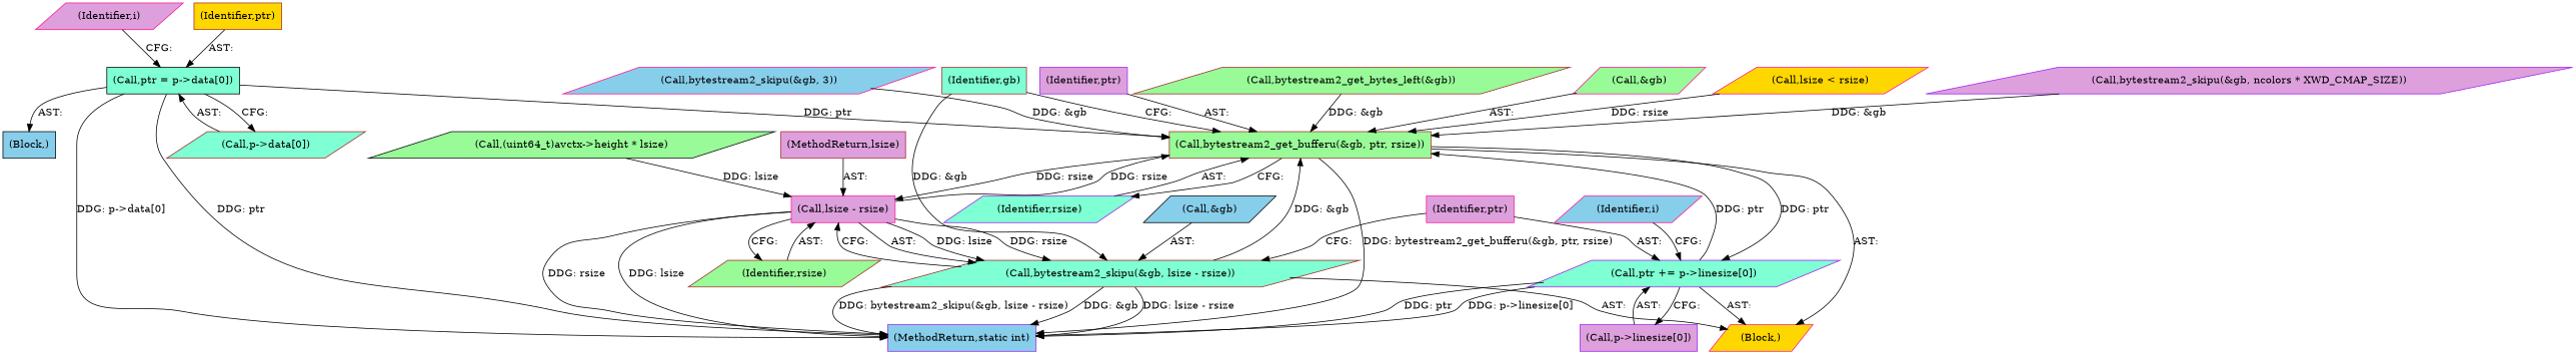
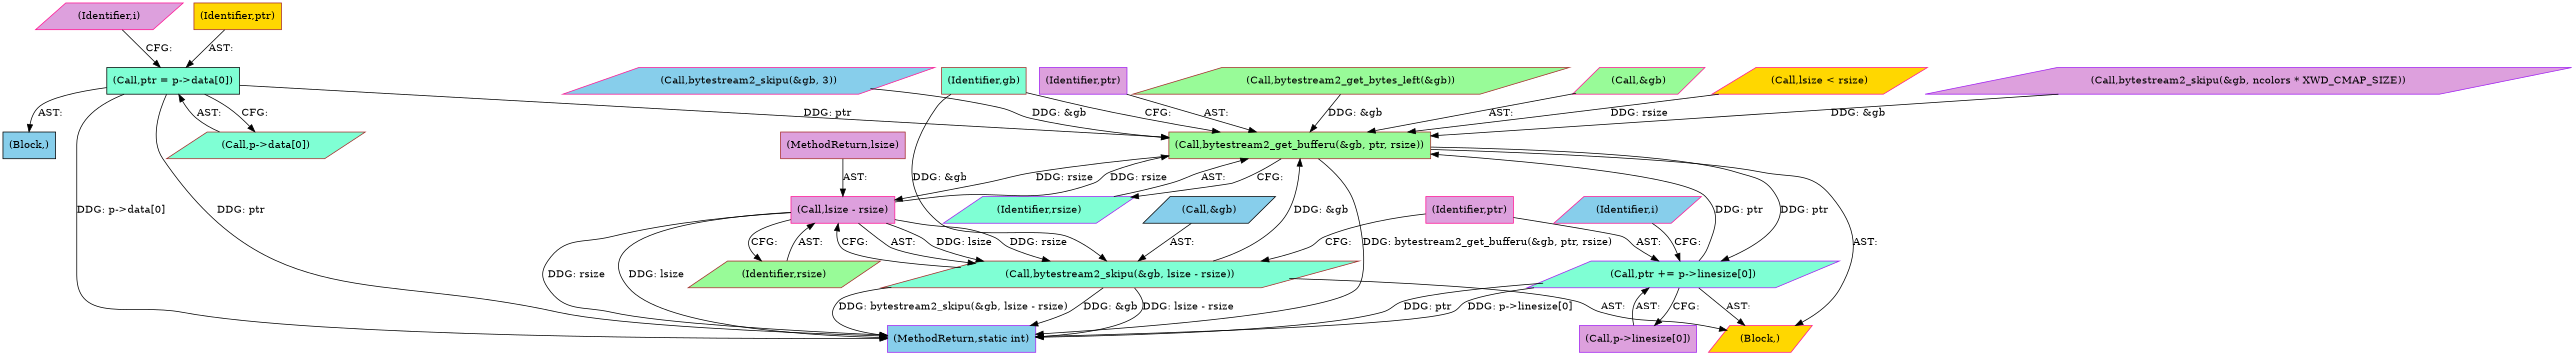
  digraph {
    node [color=brown fillcolor=plum shape=parallelogram style=filled]
    n1 [color=black fillcolor=aquamarine label="(Call,ptr = p->data[0])" shape=box]
    n2 [fillcolor=palegreen label="(Call,bytestream2_get_bufferu(&gb, ptr, rsize))" shape=box]
    n3 [fillcolor=aquamarine label="(Call,p->data[0])"]
    n4 [color=black fillcolor=skyblue label="(Block,)" shape=box]
    n5 [color=purple fillcolor=skyblue label="(MethodReturn,static int)" shape=box]
    n6 [color=deeppink label="(Call,lsize - rsize)" shape=box]
    n7 [color=purple fillcolor=aquamarine label="(Call,ptr += p->linesize[0])"]
    n8 [color=purple fillcolor=aquamarine label="(Identifier,rsize)"]
    n9 [color=deeppink fillcolor=gold label="(Block,)"]
    n10 [fillcolor=aquamarine label="(Call,bytestream2_skipu(&gb, lsize - rsize))"]
    n11 [fillcolor=palegreen label="(Identifier,rsize)"]
    n12 [color=purple label="(Call,p->linesize[0])" shape=box]
    n13 [color=purple label="(Call,bytestream2_skipu(&gb, ncolors * XWD_CMAP_SIZE))"]
    n14 [color=deeppink label="(Identifier,i)"]
    n15 [fillcolor=gold label="(Identifier,ptr)" shape=box]
    n16 [color=black fillcolor=skyblue label="(Call,&gb)"]
-   n17 [color=black fillcolor=palegreen label="(Call,(uint64_t)avctx->height * lsize)"]
    n18 [color=deeppink fillcolor=skyblue label="(Call,bytestream2_skipu(&gb, 3))"]
    n19 [color=purple label="(Identifier,ptr)" shape=box]
    n20 [color=deeppink fillcolor=skyblue label="(Identifier,i)"]
    n21 [fillcolor=palegreen label="(Call,bytestream2_get_bytes_left(&gb))"]
    n22 [label="(MethodReturn,lsize)" shape=box]
    n23 [color=deeppink fillcolor=palegreen label="(Call,&gb)"]
    n24 [color=deeppink fillcolor=gold label="(Call,lsize < rsize)"]
    n25 [color=deeppink label="(Identifier,ptr)" shape=box]
    n26 [fillcolor=aquamarine label="(Identifier,gb)" shape=box]
    n1 -> n2 [label="DDG: ptr"]
    n1 -> n3 [label="CFG: "]
    n1 -> n4 [label="AST: "]
    n1 -> n5 [label="DDG: p->data[0]"]
    n1 -> n5 [label="DDG: ptr"]
    n2 -> n5 [label="DDG: bytestream2_get_bufferu(&gb, ptr, rsize)"]
    n2 -> n6 [label="DDG: rsize"]
    n2 -> n7 [label="DDG: ptr"]
    n2 -> n8 [label="CFG: "]
    n2 -> n9 [label="AST: "]
    n3 -> n1 [label="AST: "]
    n6 -> n2 [label="DDG: rsize"]
    n6 -> n5 [label="DDG: rsize"]
    n6 -> n5 [label="DDG: lsize"]
    n6 -> n10 [label="AST: "]
    n6 -> n10 [label="DDG: lsize"]
    n6 -> n10 [label="DDG: rsize"]
    n6 -> n11 [label="CFG: "]
    n7 -> n2 [label="DDG: ptr"]
    n7 -> n5 [label="DDG: ptr"]
    n7 -> n5 [label="DDG: p->linesize[0]"]
    n7 -> n9 [label="AST: "]
    n7 -> n12 [label="CFG: "]
    n8 -> n2 [label="AST: "]
    n10 -> n2 [label="DDG: &gb"]
    n10 -> n5 [label="DDG: bytestream2_skipu(&gb, lsize - rsize)"]
    n10 -> n5 [label="DDG: &gb"]
    n10 -> n5 [label="DDG: lsize - rsize"]
    n10 -> n6 [label="CFG: "]
    n10 -> n9 [label="AST: "]
    n11 -> n6 [label="AST: "]
    n12 -> n7 [label="AST: "]
    n13 -> n2 [label="DDG: &gb"]
    n14 -> n1 [label="CFG: "]
    n15 -> n1 [label="AST: "]
    n16 -> n10 [label="AST: "]
-   n17 -> n6 [label="DDG: lsize"]
    n18 -> n2 [label="DDG: &gb"]
    n19 -> n2 [label="AST: "]
    n20 -> n7 [label="CFG: "]
    n21 -> n2 [label="DDG: &gb"]
    n22 -> n6 [label="AST: "]
    n23 -> n2 [label="AST: "]
    n24 -> n2 [label="DDG: rsize"]
    n25 -> n7 [label="AST: "]
    n25 -> n10 [label="CFG: "]
    n26 -> n2 [label="CFG: "]
    n26 -> n10 [label="DDG: &gb"]
  }
